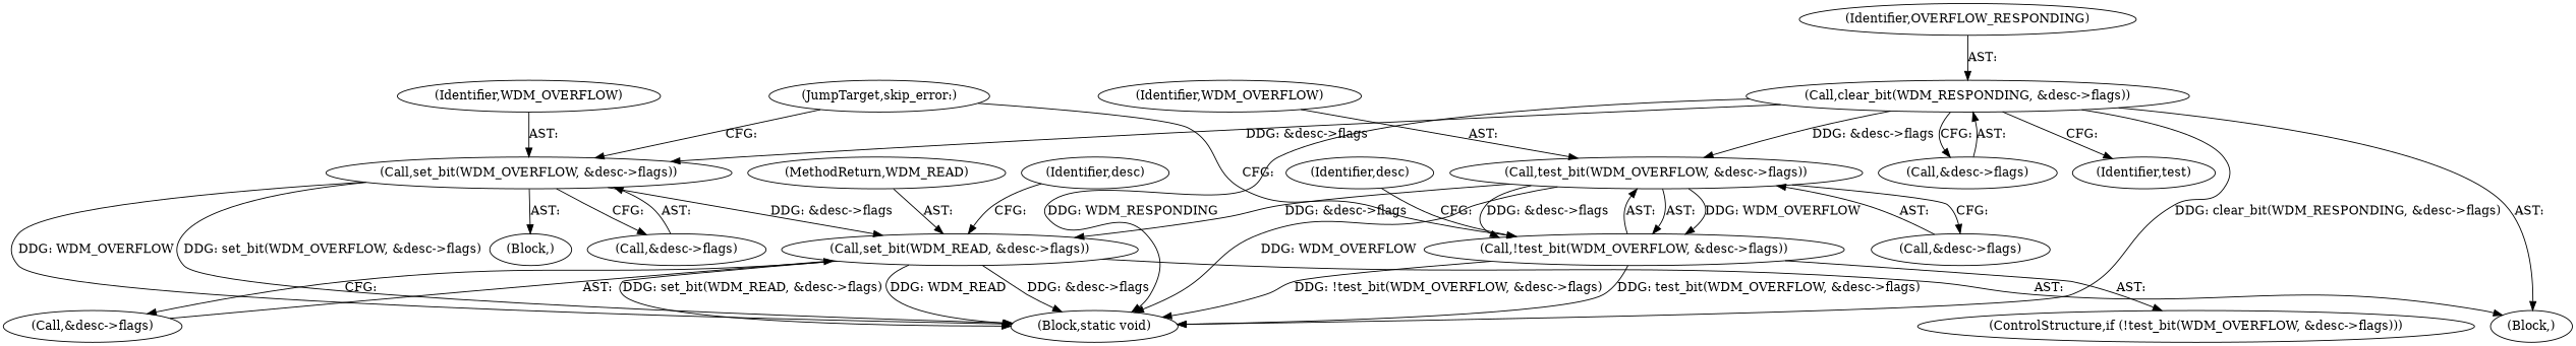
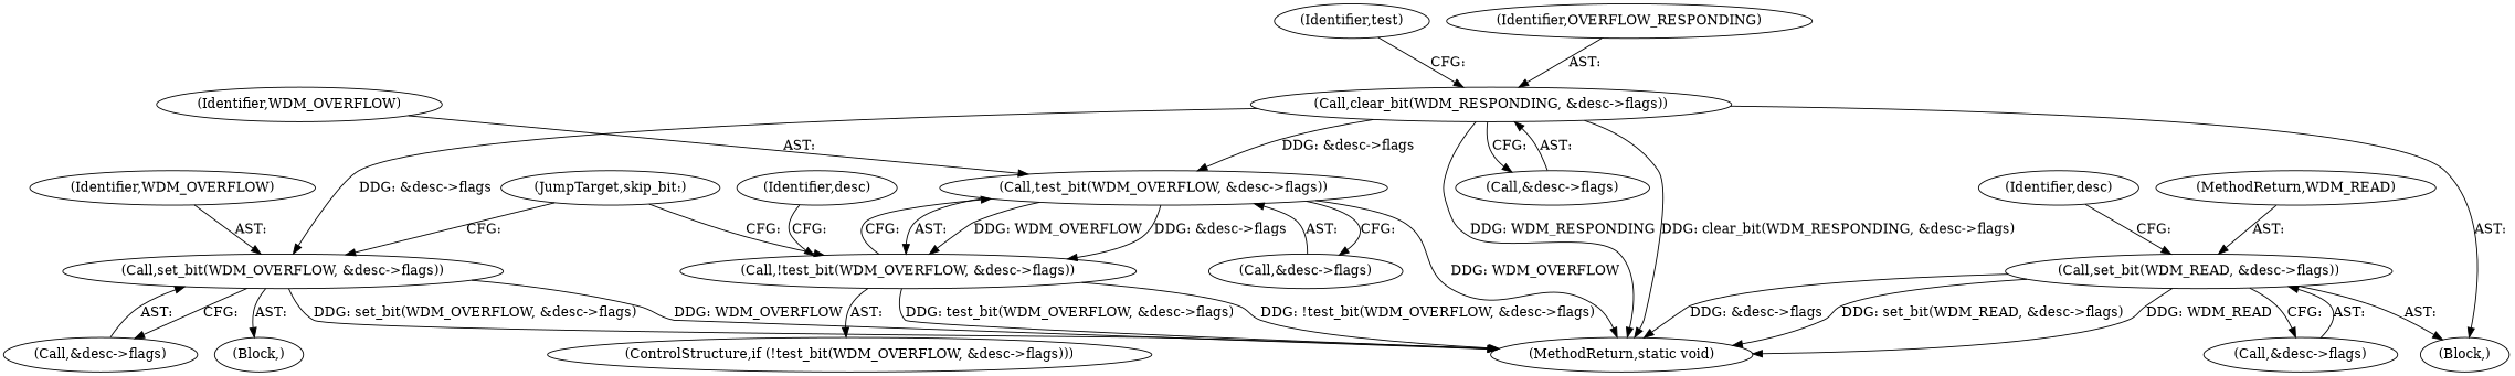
  digraph {
    n1 [label="(Call,clear_bit(WDM_RESPONDING, &desc->flags))"]
    n2 [label="(Call,set_bit(WDM_OVERFLOW, &desc->flags))"]
    n3 [label="(Call,test_bit(WDM_OVERFLOW, &desc->flags))"]
    n4 [label="(Call,&desc->flags)"]
    n5 [label="(Block,)"]
-   n6 [label="(Block,static void)"]
+   n6 [label="(MethodReturn,static void)"]
    n7 [label="(Call,set_bit(WDM_READ, &desc->flags))"]
    n8 [label="(Block,)"]
    n9 [label="(Call,&desc->flags)"]
    n10 [label="(Call,!test_bit(WDM_OVERFLOW, &desc->flags))"]
    n11 [label="(Call,&desc->flags)"]
    n12 [label="(Call,&desc->flags)"]
    n13 [label="(ControlStructure,if (!test_bit(WDM_OVERFLOW, &desc->flags)))"]
-   n14 [label="(JumpTarget,skip_error:)"]
+   n14 [label="(JumpTarget,skip_bit:)"]
    n15 [label="(Identifier,test)"]
    n16 [label="(Identifier,OVERFLOW_RESPONDING)"]
    n17 [label="(MethodReturn,WDM_READ)"]
    n18 [label="(Identifier,desc)"]
    n19 [label="(Identifier,WDM_OVERFLOW)"]
    n20 [label="(Identifier,WDM_OVERFLOW)"]
    n21 [label="(Identifier,desc)"]
    n1 -> n2 [label="DDG: &desc->flags"]
    n1 -> n3 [label="DDG: &desc->flags"]
    n1 -> n4 [label="CFG: "]
    n1 -> n5 [label="AST: "]
    n1 -> n6 [label="DDG: clear_bit(WDM_RESPONDING, &desc->flags)"]
    n1 -> n6 [label="DDG: WDM_RESPONDING"]
    n2 -> n6 [label="DDG: set_bit(WDM_OVERFLOW, &desc->flags)"]
    n2 -> n6 [label="DDG: WDM_OVERFLOW"]
-   n2 -> n7 [label="DDG: &desc->flags"]
    n2 -> n8 [label="AST: "]
    n2 -> n9 [label="CFG: "]
    n3 -> n6 [label="DDG: WDM_OVERFLOW"]
-   n3 -> n7 [label="DDG: &desc->flags"]
    n3 -> n10 [label="AST: "]
    n3 -> n10 [label="DDG: WDM_OVERFLOW"]
    n3 -> n10 [label="DDG: &desc->flags"]
    n3 -> n11 [label="CFG: "]
    n4 -> n1 [label="AST: "]
    n7 -> n5 [label="AST: "]
    n7 -> n6 [label="DDG: WDM_READ"]
    n7 -> n6 [label="DDG: &desc->flags"]
    n7 -> n6 [label="DDG: set_bit(WDM_READ, &desc->flags)"]
    n7 -> n12 [label="CFG: "]
    n9 -> n2 [label="AST: "]
-   n10 -> n3 [label="AST: "]
+   n10 -> n3 [label="CFG: "]
    n10 -> n6 [label="DDG: !test_bit(WDM_OVERFLOW, &desc->flags)"]
    n10 -> n6 [label="DDG: test_bit(WDM_OVERFLOW, &desc->flags)"]
    n10 -> n13 [label="AST: "]
    n11 -> n3 [label="AST: "]
    n12 -> n7 [label="AST: "]
    n14 -> n2 [label="CFG: "]
    n14 -> n10 [label="CFG: "]
-   n1 -> n15 [label="CFG: "]
+   n15 -> n1 [label="CFG: "]
    n16 -> n1 [label="AST: "]
    n17 -> n7 [label="AST: "]
    n18 -> n7 [label="CFG: "]
    n19 -> n3 [label="AST: "]
    n20 -> n2 [label="AST: "]
    n21 -> n10 [label="CFG: "]
  }
